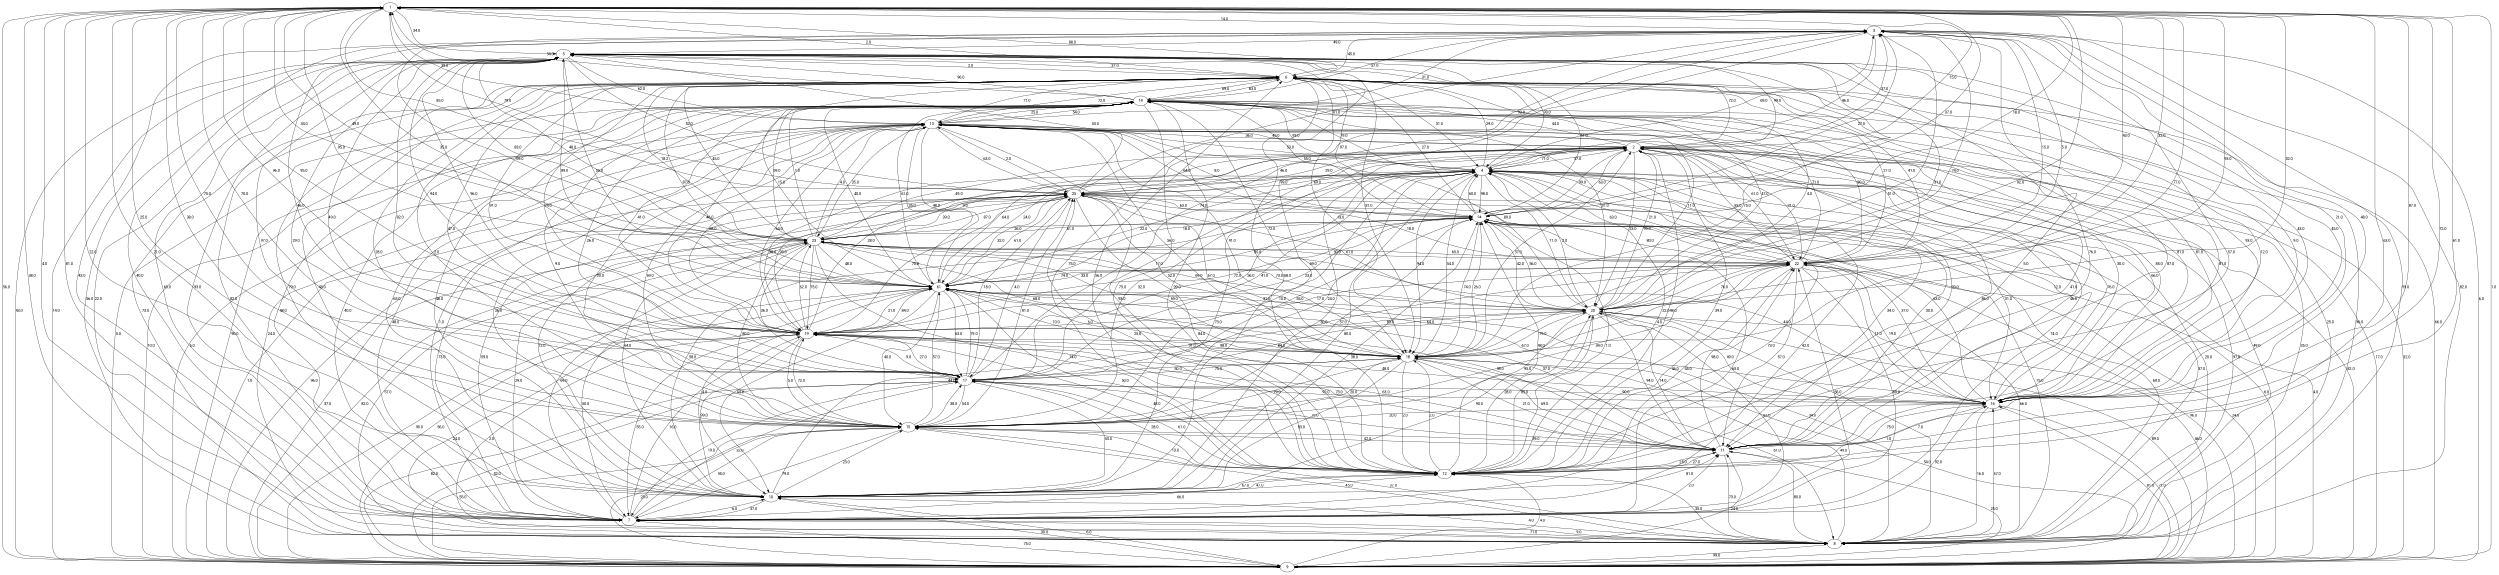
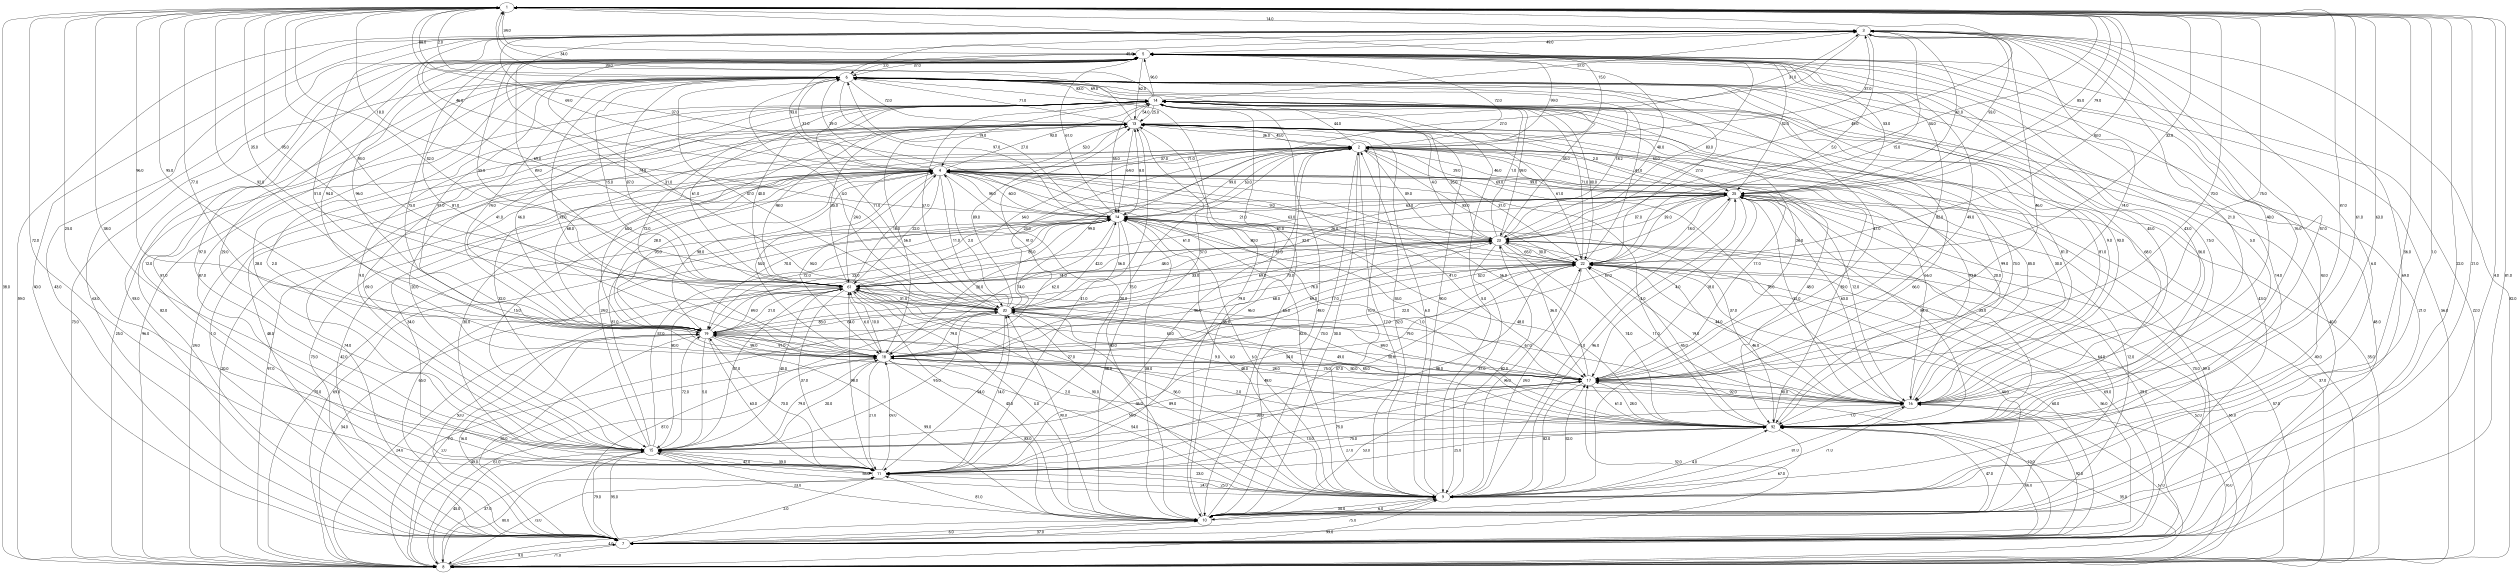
  strict digraph {
    fontname=Roboto
    node [fontname=Roboto]
    edge [fontname=Roboto]
    n1 [label=1]
    n2 [label=3]
    n3 [label=5]
    n4 [label=6]
    n5 [label=7]
    n6 [label=8]
    n7 [label=9]
    n8 [label=10]
    n9 [label=11]
-   n10 [label=12]
+   n10 [label=92]
    n11 [label=15]
    n12 [label=16]
    n13 [label=17]
    n14 [label=18]
    n15 [label=19]
    n16 [label=20]
    n17 [label=61]
    n18 [label=22]
    n19 [label=23]
    n20 [label=24]
    n21 [label=25]
    n22 [label=4]
    n23 [label=2]
    n24 [label=13]
    n25 [label=14]
    n1 -> n2 [label=14.0]
    n1 -> n3 [label=34.0]
    n1 -> n4 [label=88.0]
    n1 -> n5 [label=4.0]
    n1 -> n6 [label=38.0]
    n1 -> n7 [label=56.0]
    n1 -> n8 [label=22.0]
    n1 -> n9 [label=72.0]
    n1 -> n10 [label=63.0]
    n1 -> n11 [label=25.0]
    n1 -> n12 [label=87.0]
    n1 -> n13 [label=75.0]
    n1 -> n14 [label=77.0]
    n1 -> n15 [label=96.0]
    n1 -> n16 [label=52.0]
    n1 -> n17 [label=35.0]
    n1 -> n18 [label=32.0]
    n1 -> n19 [label=34.0]
    n1 -> n20 [label=18.0]
    n1 -> n21 [label=85.0]
    n2 -> n3 [label=49.0]
    n2 -> n4 [label=45.0]
    n2 -> n5 [label=40.0]
    n2 -> n6 [label=82.0]
    n2 -> n8 [label=69.0]
    n2 -> n10 [label=76.0]
    n2 -> n12 [label=21.0]
    n2 -> n13 [label=46.0]
    n2 -> n17 [label=69.0]
    n2 -> n18 [label=5.0]
    n2 -> n20 [label=27.0]
    n2 -> n21 [label=93.0]
    n2 -> n22 [label=46.0]
    n3 -> n4 [label=37.0]
    n3 -> n5 [label=63.0]
    n3 -> n6 [label=22.0]
    n3 -> n7 [label=43.0]
    n3 -> n10 [label=75.0]
    n3 -> n11 [label=97.0]
    n3 -> n12 [label=45.0]
    n3 -> n13 [label=49.0]
    n3 -> n14 [label=81.0]
    n3 -> n15 [label=96.0]
    n3 -> n17 [label=55.0]
    n3 -> n19 [label=83.0]
    n3 -> n21 [label=52.0]
    n3 -> n22 [label=93.0]
    n3 -> n23 [label=99.0]
    n3 -> n24 [label=62.0]
    n4 -> n1 [label=2.0]
    n4 -> n3 [label=2.0]
    n4 -> n5 [label=82.0]
    n4 -> n7 [label=66.0]
    n4 -> n8 [label=79.0]
    n4 -> n9 [label=81.0]
    n4 -> n10 [label=68.0]
    n4 -> n11 [label=28.0]
    n4 -> n12 [label=9.0]
    n4 -> n14 [label=13.0]
    n4 -> n15 [label=91.0]
    n4 -> n16 [label=4.0]
    n4 -> n17 [label=87.0]
    n4 -> n18 [label=27.0]
    n4 -> n19 [label=18.2]
    n4 -> n20 [label=97.0]
    n4 -> n22 [label=31.0]
    n4 -> n24 [label=72.0]
    n4 -> n25 [label=69.0]
    n5 -> n1 [label=81.0]
    n5 -> n2 [label=43.0]
    n5 -> n3 [label=93.0]
+   n5 -> n4 [label=21.0]
    n5 -> n6 [label=71.0]
    n5 -> n7 [label=75.0]
    n5 -> n8 [label=6.0]
    n5 -> n9 [label=2.0]
    n5 -> n10 [label=66.0]
    n5 -> n11 [label=95.0]
    n5 -> n12 [label=92.0]
    n5 -> n13 [label=32.0]
    n5 -> n15 [label=16.0]
    n5 -> n18 [label=56.0]
    n5 -> n19 [label=69.0]
    n5 -> n21 [label=73.0]
    n5 -> n22 [label=42.0]
    n5 -> n23 [label=74.0]
    n5 -> n24 [label=48.0]
    n5 -> n25 [label=40.0]
    n6 -> n2 [label=59.0]
    n6 -> n3 [label=56.0]
    n6 -> n4 [label=73.0]
    n6 -> n5 [label=9.0]
    n6 -> n7 [label=99.0]
    n6 -> n8 [label=4.0]
    n6 -> n9 [label=80.0]
    n6 -> n10 [label=35.0]
    n6 -> n11 [label=45.0]
    n6 -> n12 [label=67.0]
    n6 -> n14 [label=49.0]
    n6 -> n15 [label=24.0]
+   n6 -> n18 [label=52.0]
    n6 -> n19 [label=57.0]
    n6 -> n20 [label=69.0]
    n6 -> n21 [label=37.0]
    n6 -> n22 [label=97.0]
    n6 -> n23 [label=35.0]
    n6 -> n25 [label=96.0]
    n7 -> n1 [label=1.0]
    n7 -> n2 [label=6.0]
    n7 -> n3 [label=14.0]
    n7 -> n8 [label=30.0]
    n7 -> n9 [label=24.0]
    n7 -> n10 [label=4.0]
    n7 -> n11 [label=23.0]
    n7 -> n12 [label=81.0]
    n7 -> n13 [label=52.0]
    n7 -> n16 [label=89.0]
    n7 -> n17 [label=56.0]
    n7 -> n18 [label=96.0]
    n7 -> n19 [label=82.0]
    n7 -> n20 [label=4.0]
    n7 -> n21 [label=96.0]
    n7 -> n23 [label=32.0]
    n7 -> n24 [label=6.0]
    n7 -> n25 [label=90.0]
    n8 -> n1 [label=21.0]
    n8 -> n4 [label=43.0]
    n8 -> n5 [label=37.0]
    n8 -> n7 [label=6.0]
    n8 -> n9 [label=81.0]
    n8 -> n10 [label=47.0]
    n8 -> n11 [label=23.0]
    n8 -> n16 [label=90.0]
    n8 -> n17 [label=4.0]
    n8 -> n18 [label=44.0]
    n8 -> n20 [label=38.0]
    n8 -> n21 [label=64.0]
    n8 -> n23 [label=30.0]
    n8 -> n24 [label=36.0]
    n8 -> n25 [label=48.0]
    n9 -> n3 [label=12.0]
    n9 -> n4 [label=87.0]
    n9 -> n6 [label=73.0]
    n9 -> n7 [label=25.0]
    n9 -> n10 [label=25.0]
    n9 -> n11 [label=39.0]
    n9 -> n12 [label=75.0]
    n9 -> n13 [label=75.0]
    n9 -> n14 [label=69.0]
    n9 -> n15 [label=73.0]
    n9 -> n16 [label=14.0]
    n9 -> n17 [label=98.0]
    n9 -> n18 [label=98.0]
    n9 -> n22 [label=30.0]
    n9 -> n23 [label=46.0]
    n9 -> n24 [label=41.0]
    n10 -> n1 [label=61.0]
    n10 -> n2 [label=57.0]
    n10 -> n3 [label=5.0]
    n10 -> n4 [label=56.0]
    n10 -> n8 [label=67.0]
    n10 -> n9 [label=27.0]
    n10 -> n11 [label=13.0]
    n10 -> n13 [label=28.0]
    n10 -> n14 [label=2.0]
    n10 -> n16 [label=85.0]
    n10 -> n17 [label=50.0]
    n10 -> n18 [label=45.0]
    n10 -> n20 [label=48.0]
    n10 -> n21 [label=25.0]
    n10 -> n22 [label=4.0]
    n10 -> n23 [label=39.0]
    n10 -> n25 [label=99.0]
    n11 -> n1 [label=38.0]
    n11 -> n3 [label=29.0]
    n11 -> n4 [label=2.0]
    n11 -> n5 [label=79.0]
    n11 -> n6 [label=37.0]
    n11 -> n7 [label=55.0]
    n11 -> n9 [label=42.0]
    n11 -> n13 [label=38.0]
    n11 -> n14 [label=20.0]
    n11 -> n15 [label=72.0]
    n11 -> n17 [label=57.0]
    n11 -> n20 [label=57.0]
    n11 -> n21 [label=81.0]
    n11 -> n22 [label=24.0]
    n11 -> n24 [label=69.0]
    n12 -> n2 [label=48.0]
    n12 -> n3 [label=43.0]
    n12 -> n4 [label=93.0]
    n12 -> n6 [label=16.0]
    n12 -> n7 [label=71.0]
    n12 -> n10 [label=1.0]
    n12 -> n13 [label=90.0]
    n12 -> n15 [label=48.0]
    n12 -> n17 [label=67.0]
    n12 -> n18 [label=19.0]
    n12 -> n20 [label=37.0]
    n12 -> n21 [label=63.0]
    n12 -> n22 [label=76.0]
-   n12 -> n11 [label=20.0]
+   n12 -> n23 [label=20.0]
    n12 -> n24 [label=85.0]
    n12 -> n25 [label=81.0]
    n13 -> n1 [label=70.0]
    n13 -> n2 [label=74.0]
    n13 -> n3 [label=82.0]
    n13 -> n4 [label=47.0]
    n13 -> n5 [label=19.0]
    n13 -> n7 [label=82.0]
    n13 -> n8 [label=53.0]
    n13 -> n10 [label=61.0]
    n13 -> n11 [label=54.0]
    n13 -> n12 [label=92.0]
    n13 -> n14 [label=75.0]
    n13 -> n15 [label=27.0]
    n13 -> n17 [label=79.0]
    n13 -> n20 [label=55.0]
    n13 -> n21 [label=18.0]
    n13 -> n22 [label=56.0]
    n14 -> n1 [label=92.0]
    n14 -> n2 [label=51.0]
    n14 -> n3 [label=75.0]
    n14 -> n6 [label=61.0]
    n14 -> n7 [label=54.0]
    n14 -> n8 [label=83.0]
    n14 -> n9 [label=21.0]
    n14 -> n10 [label=2.0]
    n14 -> n11 [label=79.0]
    n14 -> n13 [label=50.0]
    n14 -> n15 [label=91.0]
    n14 -> n16 [label=79.0]
    n14 -> n17 [label=10.0]
    n14 -> n19 [label=69.0]
    n14 -> n20 [label=26.0]
    n14 -> n21 [label=67.0]
    n14 -> n22 [label=54.0]
    n14 -> n23 [label=37.0]
    n14 -> n24 [label=41.0]
    n15 -> n1 [label=95.0]
    n15 -> n3 [label=94.0]
    n15 -> n4 [label=74.0]
    n15 -> n5 [label=55.0]
    n15 -> n6 [label=2.0]
    n15 -> n8 [label=99.0]
    n15 -> n9 [label=63.0]
    n15 -> n10 [label=48.0]
    n15 -> n11 [label=5.0]
    n15 -> n13 [label=9.0]
    n15 -> n14 [label=98.0]
    n15 -> n16 [label=83.0]
    n15 -> n17 [label=84.0]
    n15 -> n18 [label=17.0]
    n15 -> n19 [label=62.0]
    n15 -> n20 [label=23.0]
    n15 -> n22 [label=93.0]
    n15 -> n23 [label=28.0]
    n15 -> n24 [label=68.0]
    n15 -> n25 [label=46.0]
    n16 -> n1 [label=93.0]
    n16 -> n2 [label=74.0]
    n16 -> n3 [label=31.0]
    n16 -> n4 [label=47.0]
    n16 -> n5 [label=87.0]
    n16 -> n6 [label=7.0]
    n16 -> n7 [label=46.0]
    n16 -> n9 [label=94.0]
    n16 -> n10 [label=28.0]
    n16 -> n11 [label=95.0]
    n16 -> n12 [label=49.0]
    n16 -> n13 [label=84.0]
    n16 -> n15 [label=64.0]
    n16 -> n19 [label=69.0]
    n16 -> n20 [label=42.0]
    n16 -> n22 [label=2.0]
    n16 -> n23 [label=99.0]
    n16 -> n24 [label=89.0]
    n16 -> n25 [label=11.0]
    n17 -> n1 [label=95.0]
    n17 -> n3 [label=89.0]
    n17 -> n4 [label=15.0]
    n17 -> n5 [label=50.0]
    n17 -> n6 [label=34.0]
    n17 -> n7 [label=90.0]
    n17 -> n8 [label=43.0]
    n17 -> n9 [label=37.0]
    n17 -> n11 [label=40.0]
    n17 -> n13 [label=63.0]
    n17 -> n14 [label=6.0]
    n17 -> n15 [label=21.0]
    n17 -> n16 [label=31.0]
    n17 -> n18 [label=33.0]
    n17 -> n21 [label=32.0]
    n17 -> n22 [label=18.0]
    n17 -> n23 [label=64.0]
    n17 -> n24 [label=35.0]
    n17 -> n25 [label=40.0]
    n18 -> n1 [label=43.0]
    n18 -> n2 [label=15.0]
    n18 -> n4 [label=41.0]
    n18 -> n5 [label=60.0]
    n18 -> n6 [label=66.0]
    n18 -> n7 [label=24.0]
    n18 -> n9 [label=57.0]
    n18 -> n10 [label=46.0]
    n18 -> n11 [label=34.0]
    n18 -> n12 [label=11.0]
    n18 -> n14 [label=22.0]
    n18 -> n16 [label=76.0]
    n18 -> n17 [label=74.0]
    n18 -> n19 [label=30.0]
    n18 -> n22 [label=21.0]
    n18 -> n23 [label=83.0]
    n18 -> n25 [label=71.0]
    n19 -> n1 [label=49.0]
    n19 -> n3 [label=48.0]
    n19 -> n4 [label=45.0]
    n19 -> n5 [label=29.0]
    n19 -> n7 [label=37.0]
    n19 -> n10 [label=74.0]
    n19 -> n11 [label=80.0]
    n19 -> n12 [label=44.0]
    n19 -> n13 [label=36.0]
    n19 -> n14 [label=68.0]
    n19 -> n15 [label=75.0]
    n19 -> n16 [label=73.0]
    n19 -> n17 [label=48.0]
    n19 -> n18 [label=65.0]
    n19 -> n20 [label=26.0]
    n19 -> n21 [label=87.0]
    n19 -> n22 [label=9.0]
    n19 -> n24 [label=4.0]
    n19 -> n25 [label=1.0]
    n20 -> n1 [label=37.0]
    n20 -> n3 [label=61.0]
    n20 -> n4 [label=27.0]
    n20 -> n5 [label=65.0]
    n20 -> n6 [label=75.0]
    n20 -> n7 [label=6.0]
    n20 -> n8 [label=58.0]
    n20 -> n10 [label=1.0]
    n20 -> n14 [label=74.0]
    n20 -> n15 [label=72.0]
    n20 -> n16 [label=56.0]
    n20 -> n17 [label=85.0]
    n20 -> n18 [label=80.0]
    n20 -> n19 [label=61.0]
    n20 -> n22 [label=60.0]
    n20 -> n23 [label=63.0]
    n20 -> n24 [label=8.0]
    n21 -> n1 [label=79.0]
    n21 -> n2 [label=61.0]
    n21 -> n3 [label=53.0]
    n21 -> n5 [label=59.0]
    n21 -> n7 [label=1.0]
    n21 -> n8 [label=12.0]
    n21 -> n10 [label=84.0]
    n21 -> n12 [label=31.0]
    n21 -> n13 [label=4.0]
    n21 -> n14 [label=52.0]
    n21 -> n15 [label=70.0]
    n21 -> n16 [label=61.0]
    n21 -> n17 [label=61.0]
    n21 -> n18 [label=18.0]
    n21 -> n19 [label=39.0]
    n21 -> n20 [label=63.0]
    n21 -> n22 [label=99.0]
    n21 -> n23 [label=46.0]
    n21 -> n24 [label=2.0]
    n22 -> n2 [label=69.0]
    n22 -> n4 [label=29.0]
    n22 -> n5 [label=73.0]
    n22 -> n6 [label=20.0]
    n22 -> n7 [label=82.0]
    n22 -> n8 [label=80.0]
    n22 -> n9 [label=34.0]
    n22 -> n11 [label=15.0]
    n22 -> n12 [label=12.0]
    n22 -> n13 [label=41.0]
    n22 -> n14 [label=94.0]
    n22 -> n15 [label=98.0]
    n22 -> n16 [label=11.0]
    n22 -> n17 [label=22.0]
    n22 -> n18 [label=63.0]
    n22 -> n20 [label=98.0]
    n22 -> n21 [label=69.0]
    n22 -> n23 [label=37.0]
    n22 -> n25 [label=93.0]
    n23 -> n1 [label=15.0]
    n23 -> n2 [label=37.0]
    n23 -> n3 [label=72.0]
    n23 -> n6 [label=49.0]
    n23 -> n7 [label=17.0]
    n23 -> n8 [label=73.0]
    n23 -> n9 [label=86.0]
    n23 -> n10 [label=48.0]
    n23 -> n11 [label=32.0]
    n23 -> n12 [label=66.0]
    n23 -> n13 [label=17.0]
    n23 -> n16 [label=23.0]
    n23 -> n17 [label=24.0]
    n23 -> n18 [label=31.0]
    n23 -> n19 [label=49.0]
    n23 -> n20 [label=99.0]
    n23 -> n21 [label=29.0]
    n23 -> n22 [label=71.0]
    n23 -> n24 [label=36.0]
    n23 -> n25 [label=44.0]
    n24 -> n1 [label=39.0]
    n24 -> n2 [label=31.0]
    n24 -> n4 [label=71.0]
    n24 -> n5 [label=1.0]
    n24 -> n6 [label=24.0]
    n24 -> n7 [label=10.0]
    n24 -> n9 [label=20.0]
    n24 -> n10 [label=93.0]
    n24 -> n11 [label=20.0]
    n24 -> n12 [label=30.0]
    n24 -> n14 [label=56.0]
    n24 -> n15 [label=64.0]
    n24 -> n17 [label=48.0]
    n24 -> n18 [label=61.0]
    n24 -> n19 [label=35.0]
    n24 -> n20 [label=64.0]
    n24 -> n21 [label=63.0]
    n24 -> n22 [label=53.0]
    n24 -> n23 [label=45.0]
    n24 -> n25 [label=54.0]
    n25 -> n1 [label=34.0]
    n25 -> n2 [label=57.0]
    n25 -> n3 [label=96.0]
    n25 -> n4 [label=83.0]
    n25 -> n5 [label=48.0]
    n25 -> n6 [label=25.0]
    n25 -> n7 [label=5.0]
    n25 -> n8 [label=65.0]
    n25 -> n10 [label=73.0]
    n25 -> n11 [label=9.0]
    n25 -> n12 [label=81.0]
    n25 -> n13 [label=26.0]
    n25 -> n14 [label=72.0]
    n25 -> n15 [label=41.0]
    n25 -> n16 [label=57.0]
    n25 -> n17 [label=61.0]
    n25 -> n18 [label=80.0]
    n25 -> n19 [label=59.0]
    n25 -> n20 [label=55.0]
    n25 -> n22 [label=19.0]
    n25 -> n24 [label=25.0]
  }
